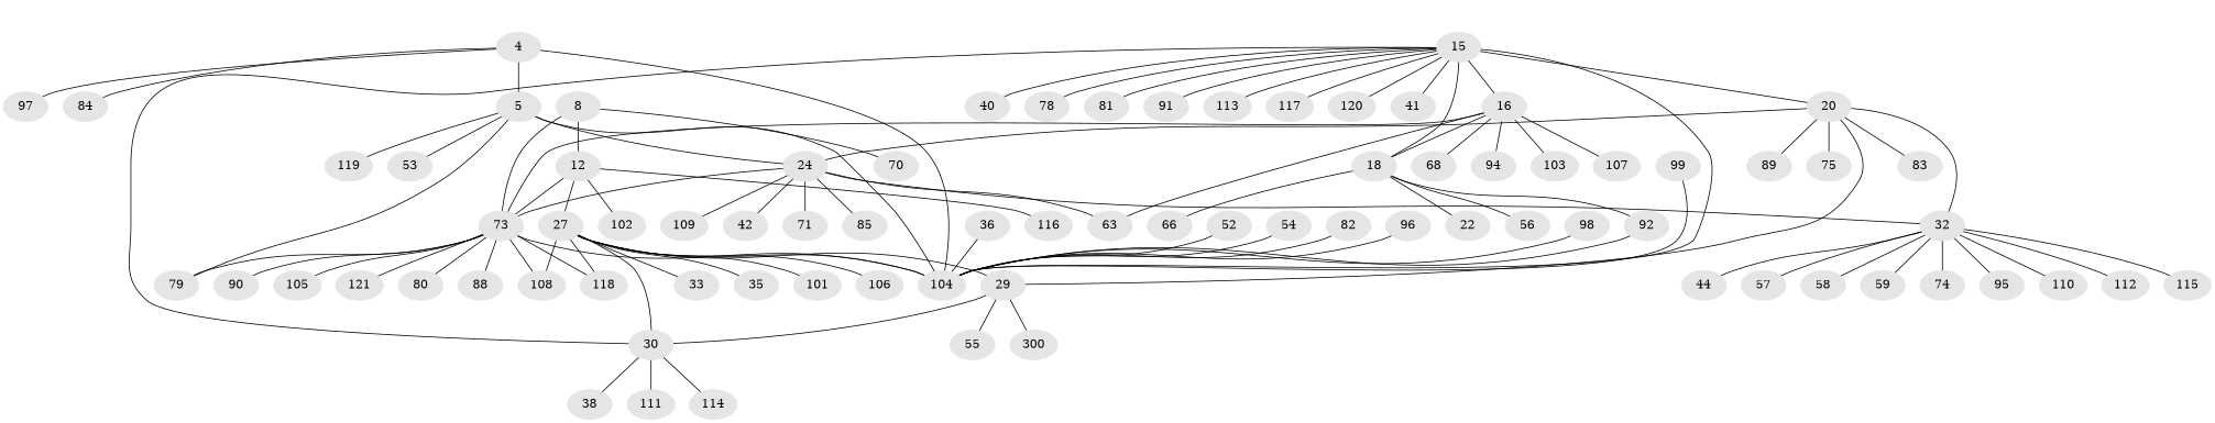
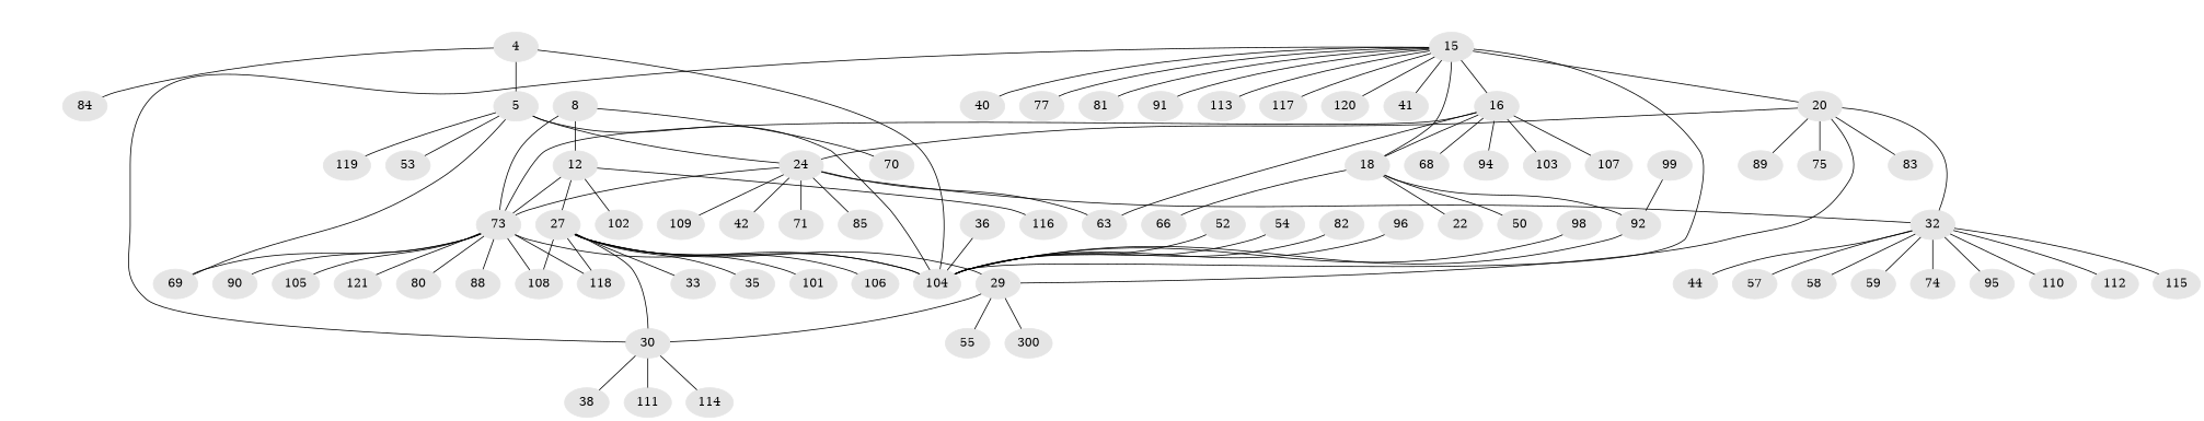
  graph {
    node [color=gray90 style=filled]
    4 [super="+1"]
    5 [super="+3"]
    84
-   97 [super="+86"]
    104 [super="+78+6"]
    24 [super="+23"]
    53
-   79
+   79 [label=69]
    119
    73 [super="+65"]
    63 [super="+61"]
    32 [super="+22"]
    42
    71
    85
    109
    108 [super="+39"]
    8 [super="+7"]
    12 [super="+11"]
    70
    27 [super="+25"]
    102
    116
    118
    80
    88 [super="+46"]
    90 [super="+34"]
    105
    121
    30 [super="+28"]
    29 [super="+26"]
    33
    35
    101
    106
    15 [super="+13"]
    16 [super="+14"]
    18 [super="+17"]
    20 [super="+19"]
    40 [super="+31"]
-   77 [label=78]
+   77
    81
    91
    113
    117
    120
    41
    68
    94
    103
    107
-   50 [label=56]
+   50
    66
    n54 [label=22]
    92
    75
    83
    89 [super="+60"]
    38
    111 [super="+87"]
    114
    55
    n63 [label=300]
    44
    57
    58
    59
    74 [super="+48"]
    95
    110
    112
    115
    36
    52
    n75 [label=54]
    82 [super="+76"]
    96
    98
    99 [super="+56"]
    4 -- 5 [weight=4]
    4 -- 84
-   4 -- 97
    4 -- 104 [weight=4]
    5 -- 104 [weight=4]
    5 -- 24
    5 -- 53
    5 -- 79
    5 -- 119
    24 -- 73
    24 -- 63
    24 -- 32 [weight=4]
    24 -- 42
    24 -- 71
    24 -- 85
    24 -- 109
    73 -- 104
    73 -- 79
    73 -- 108
    73 -- 118
    73 -- 80
    73 -- 88
    73 -- 90
    73 -- 105
    73 -- 121
    32 -- 44
    32 -- 57
    32 -- 58
    32 -- 59
    32 -- 74
    32 -- 95
    32 -- 110
    32 -- 112
    32 -- 115
    8 -- 73 [weight=4]
    8 -- 12 [weight=4]
    8 -- 70
    12 -- 73 [weight=4]
    12 -- 27
    12 -- 102
    12 -- 116
    27 -- 104
    27 -- 108
    27 -- 118
    27 -- 30 [weight=4]
    27 -- 29 [weight=4]
    27 -- 33
    27 -- 35
    27 -- 101
    27 -- 106
    30 -- 38
    30 -- 111
    30 -- 114
    29 -- 30 [weight=4]
    29 -- 55
    29 -- n63
    15 -- 104 [weight=2]
    15 -- 30
    15 -- 16 [weight=4]
    15 -- 18 [weight=4]
    15 -- 20
    15 -- 40
    15 -- 77
    15 -- 81
    15 -- 91
    15 -- 113
    15 -- 117
    15 -- 120
    15 -- 41
    16 -- 73
    16 -- 63
    16 -- 18 [weight=4]
    16 -- 68
    16 -- 94
    16 -- 103
    16 -- 107
    18 -- 50
    18 -- 66
    18 -- n54
    18 -- 92
    20 -- 24 [weight=4]
    20 -- 32 [weight=4]
    20 -- 29
    20 -- 75
    20 -- 83
    20 -- 89
    92 -- 104
    36 -- 104
    52 -- 104
    n75 -- 104
    82 -- 104
    96 -- 104
    98 -- 104
-   99 -- 104
+   99 -- 92
  }
